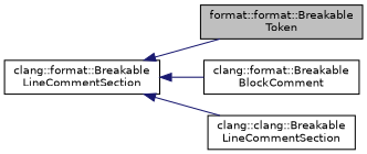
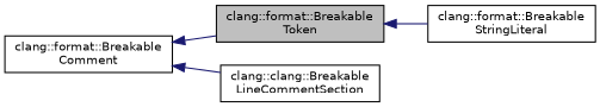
  digraph {
    rankdir=LR
    node [color=black fontname=Helvetica fontsize=10 shape=record]
    edge [color=midnightblue dir=back fontname=Helvetica fontsize=10 labelfontname=Helvetica labelfontsize=10 style=solid]
-   n1 [fillcolor=grey75 fontcolor=black height=0.2 label="format::format::Breakable\lToken" style=filled width=0.4]
-   n3 [height=0.2 label="clang::format::Breakable\lLineCommentSection" width=0.4]
-   n4 [height=0.2 label="clang::format::Breakable\lBlockComment" width=0.4]
+   n1 [fillcolor=grey75 fontcolor=black height=0.2 label="clang::format::Breakable\lToken" style=filled width=0.4]
+   n2 [height=0.2 label="clang::format::Breakable\lStringLiteral" width=0.4]
+   n3 [height=0.2 label="clang::format::Breakable\lComment" width=0.4]
    n5 [height=0.2 label="clang::clang::Breakable\lLineCommentSection" width=0.4]
+   n1 -> n2
    n3 -> n1
-   n3 -> n4
    n3 -> n5
  }
